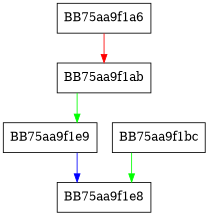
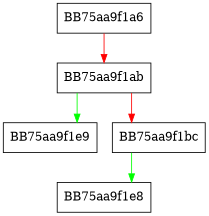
  digraph {
    splines=ortho
    node [shape=box]
    edge [color=green]
    n1 [label=BB75aa9f1e9]
    BB75aa9f1ab
    BB75aa9f1bc
    BB75aa9f1a6
    BB75aa9f1e8
-   n1 -> BB75aa9f1e8 [color=blue]
    BB75aa9f1ab -> n1
+   BB75aa9f1ab -> BB75aa9f1bc [color=red]
    BB75aa9f1bc -> BB75aa9f1e8
    BB75aa9f1a6 -> BB75aa9f1ab [color=red]
  }
